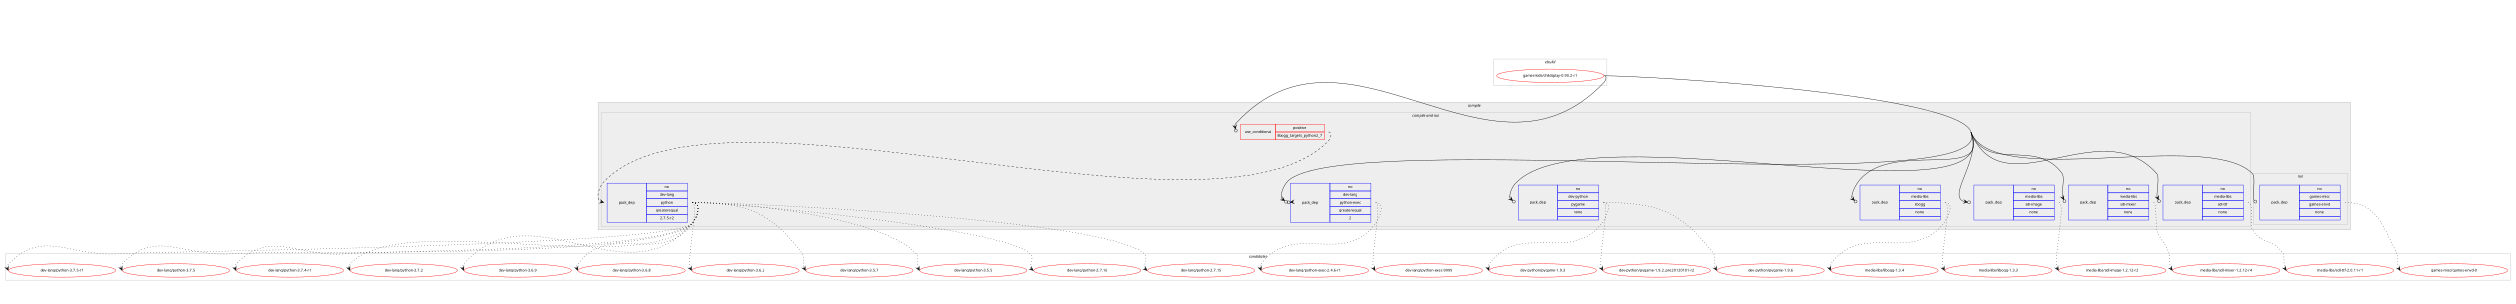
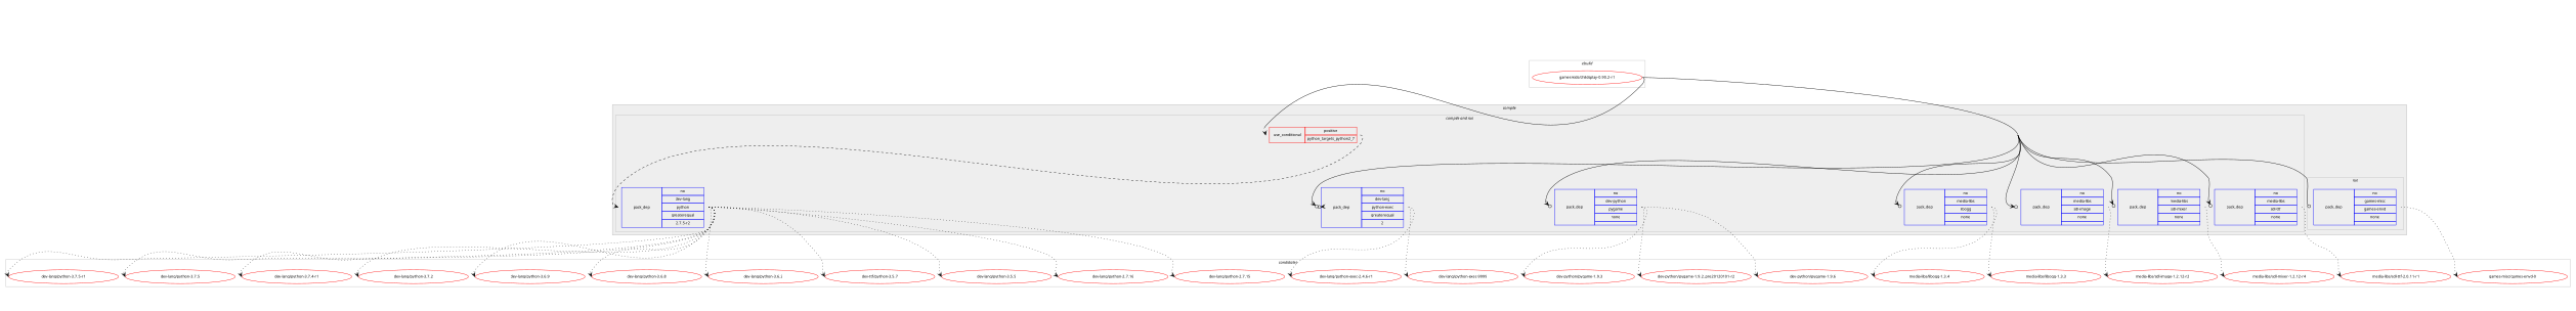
  digraph {
    compound=true
    concentrate=true
    fontname="Noto Sans"
    fontsize=10
    newrank=true
    rankdir=TB
    ranksep=1.5
    node [color=red fontname="Noto Sans" fontsize=10]
    edge [arrowhead=vee fontname="Noto Sans" headport=w style=dotted tailport=e weight=100]
    n1 [label="games-kids/childsplay-0.90.2-r1" width=4]
    n2 [color=blue label=<<TABLE BORDER="0" CELLBORDER="1" CELLSPACING="0" CELLPADDING="4" WIDTH="220"><TR><TD ROWSPAN="6" CELLPADDING="30">pack_dep</TD></TR><TR><TD WIDTH="110">no</TD></TR><TR><TD>dev-lang</TD></TR><TR><TD>python</TD></TR><TR><TD>greaterequal</TD></TR><TR><TD>2.7.5-r2</TD></TR></TABLE>> shape=none]
-   n3 [label=<<TABLE BORDER="0" CELLBORDER="1" CELLSPACING="0" CELLPADDING="4"><TR><TD ROWSPAN="3" CELLPADDING="10">use_conditional</TD></TR><TR><TD>positive</TD></TR><TR><TD>libogg_targets_python2_7</TD></TR></TABLE>> shape=none]
+   n3 [label=<<TABLE BORDER="0" CELLBORDER="1" CELLSPACING="0" CELLPADDING="4"><TR><TD ROWSPAN="3" CELLPADDING="10">use_conditional</TD></TR><TR><TD>positive</TD></TR><TR><TD>python_targets_python2_7</TD></TR></TABLE>> shape=none]
    n4 [color=blue label=<<TABLE BORDER="0" CELLBORDER="1" CELLSPACING="0" CELLPADDING="4" WIDTH="220"><TR><TD ROWSPAN="6" CELLPADDING="30">pack_dep</TD></TR><TR><TD WIDTH="110">no</TD></TR><TR><TD>dev-lang</TD></TR><TR><TD>python-exec</TD></TR><TR><TD>greaterequal</TD></TR><TR><TD>2</TD></TR></TABLE>> shape=none]
    n5 [color=blue label=<<TABLE BORDER="0" CELLBORDER="1" CELLSPACING="0" CELLPADDING="4" WIDTH="220"><TR><TD ROWSPAN="6" CELLPADDING="30">pack_dep</TD></TR><TR><TD WIDTH="110">no</TD></TR><TR><TD>dev-python</TD></TR><TR><TD>pygame</TD></TR><TR><TD>none</TD></TR><TR><TD></TD></TR></TABLE>> shape=none]
    n6 [color=blue label=<<TABLE BORDER="0" CELLBORDER="1" CELLSPACING="0" CELLPADDING="4" WIDTH="220"><TR><TD ROWSPAN="6" CELLPADDING="30">pack_dep</TD></TR><TR><TD WIDTH="110">no</TD></TR><TR><TD>media-libs</TD></TR><TR><TD>libogg</TD></TR><TR><TD>none</TD></TR><TR><TD></TD></TR></TABLE>> shape=none]
    n7 [color=blue label=<<TABLE BORDER="0" CELLBORDER="1" CELLSPACING="0" CELLPADDING="4" WIDTH="220"><TR><TD ROWSPAN="6" CELLPADDING="30">pack_dep</TD></TR><TR><TD WIDTH="110">no</TD></TR><TR><TD>media-libs</TD></TR><TR><TD>sdl-image</TD></TR><TR><TD>none</TD></TR><TR><TD></TD></TR></TABLE>> shape=none]
    n8 [color=blue label=<<TABLE BORDER="0" CELLBORDER="1" CELLSPACING="0" CELLPADDING="4" WIDTH="220"><TR><TD ROWSPAN="6" CELLPADDING="30">pack_dep</TD></TR><TR><TD WIDTH="110">no</TD></TR><TR><TD>media-libs</TD></TR><TR><TD>sdl-mixer</TD></TR><TR><TD>none</TD></TR><TR><TD></TD></TR></TABLE>> shape=none]
    n9 [color=blue label=<<TABLE BORDER="0" CELLBORDER="1" CELLSPACING="0" CELLPADDING="4" WIDTH="220"><TR><TD ROWSPAN="6" CELLPADDING="30">pack_dep</TD></TR><TR><TD WIDTH="110">no</TD></TR><TR><TD>media-libs</TD></TR><TR><TD>sdl-ttf</TD></TR><TR><TD>none</TD></TR><TR><TD></TD></TR></TABLE>> shape=none]
    n10 [color=blue label=<<TABLE BORDER="0" CELLBORDER="1" CELLSPACING="0" CELLPADDING="4" WIDTH="220"><TR><TD ROWSPAN="6" CELLPADDING="30">pack_dep</TD></TR><TR><TD WIDTH="110">no</TD></TR><TR><TD>games-misc</TD></TR><TR><TD>games-envd</TD></TR><TR><TD>none</TD></TR><TR><TD></TD></TR></TABLE>> shape=none]
    n11 [label="dev-lang/python-2.7.15" width=4]
    n12 [label="dev-lang/python-2.7.16" width=4]
    n13 [label="dev-lang/python-3.5.5" width=4]
-   n14 [label="dev-lang/python-3.5.7" width=4]
+   n14 [label="dev-ttf/python-3.5.7" width=4]
    n15 [label="dev-lang/python-3.6.2" width=4]
    n16 [label="dev-lang/python-3.6.8" width=4]
    n17 [label="dev-lang/python-3.6.9" width=4]
    n18 [label="dev-lang/python-3.7.2" width=4]
    n19 [label="dev-lang/python-3.7.4-r1" width=4]
    n20 [label="dev-lang/python-3.7.5" width=4]
    n21 [label="dev-lang/python-3.7.5-r1" width=4]
    n22 [label="dev-lang/python-exec-2.4.6-r1" width=4]
    n23 [label="dev-lang/python-exec-9999" width=4]
    n24 [label="dev-python/pygame-1.9.2_pre20120101-r2" width=4]
    n25 [label="dev-python/pygame-1.9.3" width=4]
    n26 [label="dev-python/pygame-1.9.6" width=4]
    n27 [label="media-libs/libogg-1.3.3" width=4]
    n28 [label="media-libs/libogg-1.3.4" width=4]
    n29 [label="media-libs/sdl-image-1.2.12-r2" width=4]
    n30 [label="media-libs/sdl-mixer-1.2.12-r4" width=4]
    n31 [label="media-libs/sdl-ttf-2.0.11-r1" width=4]
    n32 [label="games-misc/games-envd-0" width=4]
    subgraph cluster_1 {
      color=gray
      label=<<i>ebuild</i>>
      rank=same
      n1
    }
    subgraph cluster_2 {
      color=gray
      label=<<i>dependencies</i>>
      subgraph cluster_3 {
        color=gray
        fillcolor="#eeeeee"
        label=<<i>compile</i>>
        style=filled
      }
      subgraph cluster_4 {
        color=gray
        fillcolor="#eeeeee"
        label=<<i>compile and run</i>>
        style=filled
        subgraph sub_5 {
          color=gray
          fillcolor="#eeeeee"
          label=<<i>compile and run</i>>
          style=filled
          n3
          subgraph sub_6 {
            color=gray
            fillcolor="#eeeeee"
            label=<<i>compile and run</i>>
            style=filled
            n2
          }
        }
        subgraph sub_7 {
          color=gray
          fillcolor="#eeeeee"
          label=<<i>compile and run</i>>
          style=filled
          n4
        }
        subgraph sub_8 {
          color=gray
          fillcolor="#eeeeee"
          label=<<i>compile and run</i>>
          style=filled
          n5
        }
        subgraph sub_9 {
          color=gray
          fillcolor="#eeeeee"
          label=<<i>compile and run</i>>
          style=filled
          n6
        }
        subgraph sub_10 {
          color=gray
          fillcolor="#eeeeee"
          label=<<i>compile and run</i>>
          style=filled
          n7
        }
        subgraph sub_11 {
          color=gray
          fillcolor="#eeeeee"
          label=<<i>compile and run</i>>
          style=filled
          n8
        }
        subgraph sub_12 {
          color=gray
          fillcolor="#eeeeee"
          label=<<i>compile and run</i>>
          style=filled
          n9
        }
      }
      subgraph cluster_13 {
        color=gray
        fillcolor="#eeeeee"
        label=<<i>run</i>>
        style=filled
        subgraph sub_14 {
          color=gray
          fillcolor="#eeeeee"
          label=<<i>run</i>>
          style=filled
          n10
        }
      }
    }
    subgraph cluster_15 {
      color=gray
      label=<<i>candidates</i>>
      rank=same
      subgraph sub_16 {
        color=black
        label=<<i>candidates</i>>
        nodesep=1
        rank=same
        n11
        n12
        n13
        n14
        n15
        n16
        n17
        n18
        n19
        n20
        n21
      }
      subgraph sub_17 {
        color=black
        label=<<i>candidates</i>>
        nodesep=1
        rank=same
        n22
        n23
      }
      subgraph sub_18 {
        color=black
        label=<<i>candidates</i>>
        nodesep=1
        rank=same
        n24
        n25
        n26
      }
      subgraph sub_19 {
        color=black
        label=<<i>candidates</i>>
        nodesep=1
        rank=same
        n27
        n28
      }
      subgraph sub_20 {
        color=black
        label=<<i>candidates</i>>
        nodesep=1
        rank=same
        n29
      }
      subgraph sub_21 {
        color=black
        label=<<i>candidates</i>>
        nodesep=1
        rank=same
        n30
      }
      subgraph sub_22 {
        color=black
        label=<<i>candidates</i>>
        nodesep=1
        rank=same
        n31
      }
      subgraph sub_23 {
        color=black
        label=<<i>candidates</i>>
        nodesep=1
        rank=same
        n32
      }
    }
-   n1 -> n3 [arrowhead=odotvee style=solid weight=20]
+   n1 -> n3 [style=solid weight=20]
    n1 -> n4 [arrowhead=odotvee style=solid weight=20]
    n1 -> n5 [arrowhead=odotvee style=solid weight=20]
    n1 -> n6 [arrowhead=odotvee style=solid weight=20]
    n1 -> n7 [arrowhead=odotvee style=solid weight=20]
    n1 -> n8 [arrowhead=odotvee style=solid weight=20]
    n1 -> n9 [arrowhead=odotvee style=solid weight=20]
    n1 -> n10 [arrowhead=odot style=solid weight=20]
    n2 -> n11
    n2 -> n12
    n2 -> n13
    n2 -> n14
    n2 -> n15
    n2 -> n16
    n2 -> n17
    n2 -> n18
    n2 -> n19
    n2 -> n20
    n2 -> n21
    n3 -> n2 [style=dashed weight=20]
    n4 -> n22
    n4 -> n23
    n5 -> n24
    n5 -> n25
    n5 -> n26
    n6 -> n27
    n6 -> n28
    n7 -> n29
    n8 -> n30
    n9 -> n31
    n10 -> n32
  }
